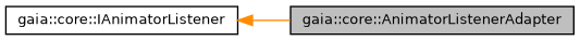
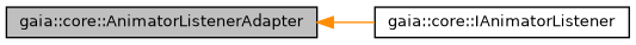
  digraph {
    rankdir=LR
    node [color=black fontname=Helvetica fontsize=10 shape=record style=filled]
    n1 [fillcolor=grey75 fontcolor=black height=0.2 label="gaia::core::AnimatorListenerAdapter" width=0.4]
    n2 [fillcolor=white height=0.2 label="gaia::core::IAnimatorListener" width=0.4]
-   n2 -> n1 [color=darkorange dir=back fontname=Helvetica fontsize=10 labelfontname=Helvetica labelfontsize=10 style=solid]
+   n1 -> n2 [color=darkorange dir=back fontname=Helvetica fontsize=10 labelfontname=Helvetica labelfontsize=10 style=solid]
  }
